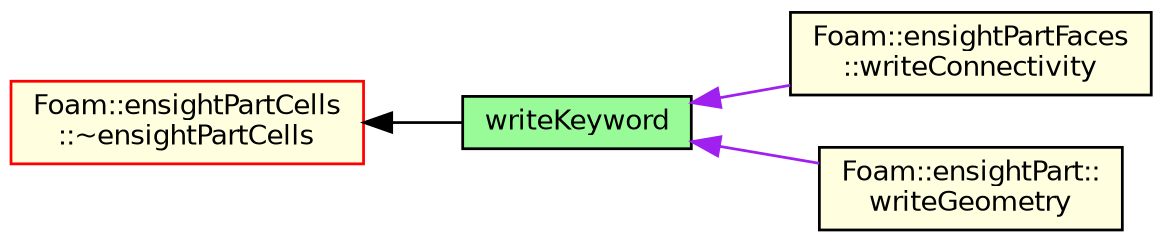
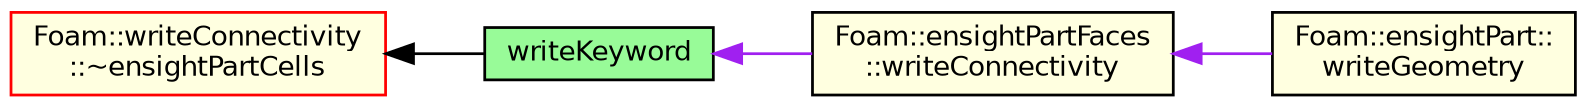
  digraph {
    rankdir=LR
    node [color=black fillcolor=lightyellow fontname=Helvetica fontsize=10 shape=record style=filled]
    edge [color=purple dir=back fontname=Helvetica fontsize=10 labelfontname=Helvetica labelfontsize=10 style=solid]
    n1 [fillcolor=palegreen fontcolor=black height=0.2 label=writeKeyword width=0.4]
    n2 [height=0.2 label="Foam::ensightPartFaces\l::writeConnectivity" width=0.4]
    n3 [height=0.2 label="Foam::ensightPart::\lwriteGeometry" width=0.4]
-   n4 [color=red height=0.2 label="Foam::ensightPartCells\l::~ensightPartCells" width=0.4]
+   n4 [color=red height=0.2 label="Foam::writeConnectivity\l::~ensightPartCells" width=0.4]
    n1 -> n2
-   n1 -> n3
+   n2 -> n3
    n4 -> n1 [color=black]
  }
